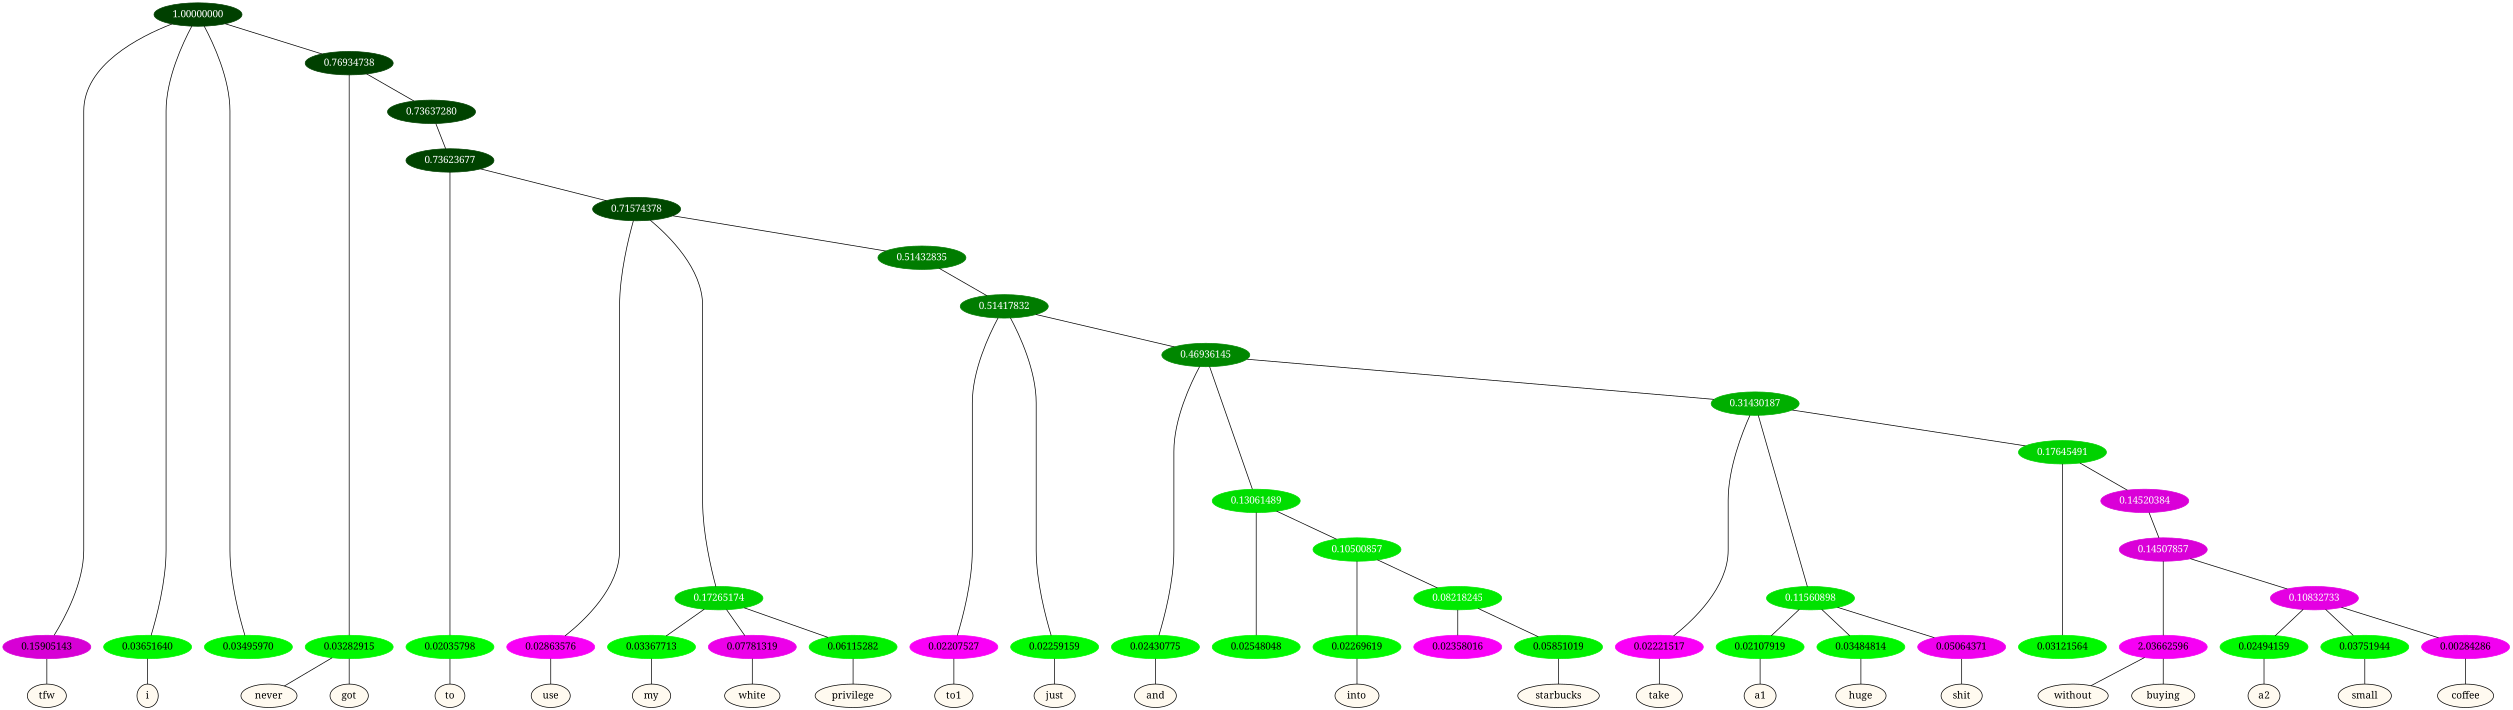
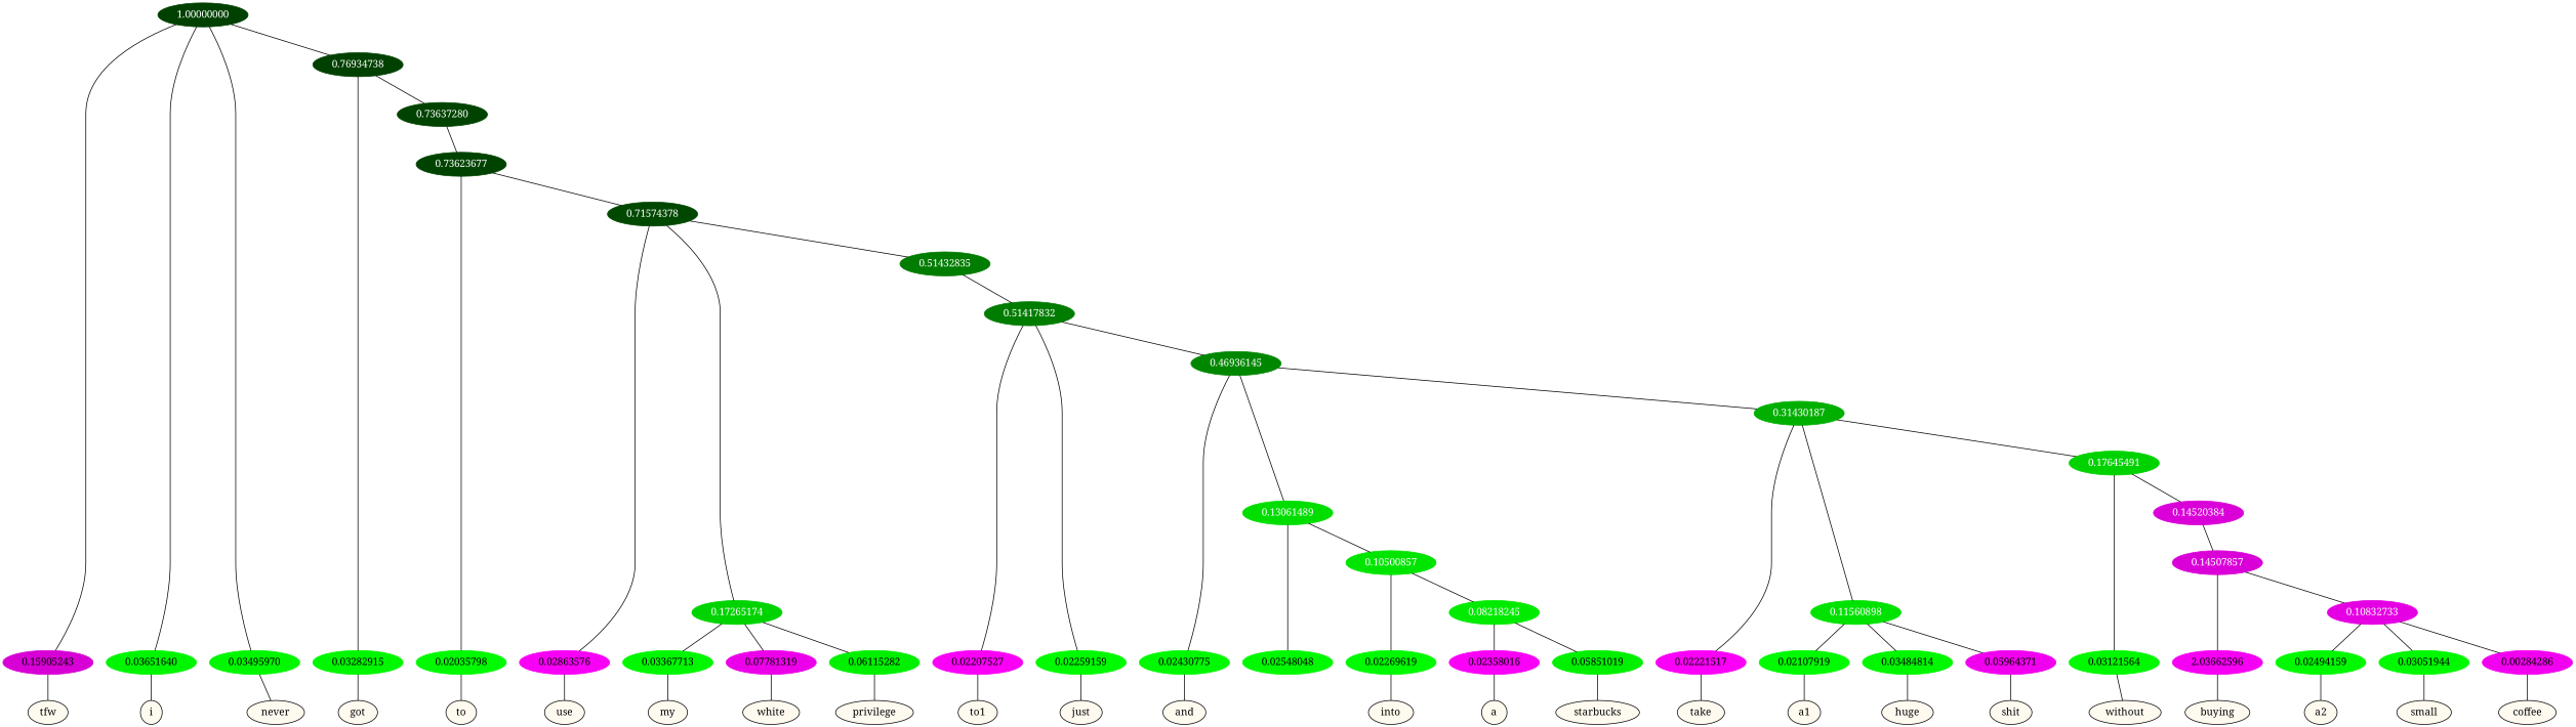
  graph {
    fontname="Noto Serif"
    node [color=black fontname="Noto Serif" format=png nodesep=0.001 ordering=out overlap_scaling=0.01 ranksep=0.001 style=filled fontcolor=black]
    edge [fontname="Noto Serif"]
    n1 [fillcolor=floralwhite height=0.15 label=tfw style="filled,solid" width=0.15 fontcolor=""]
    n2 [fillcolor=floralwhite height=0.15 label=i style="filled,solid" width=0.15 fontcolor=""]
    n3 [fillcolor=floralwhite height=0.15 label=never style="filled,solid" width=0.15 fontcolor=""]
    n4 [fillcolor=floralwhite height=0.15 label=got style="filled,solid" width=0.15 fontcolor=""]
    n5 [fillcolor=floralwhite height=0.15 label=to style="filled,solid" width=0.15 fontcolor=""]
    n6 [fillcolor=floralwhite height=0.15 label=use style="filled,solid" width=0.15 fontcolor=""]
    n7 [fillcolor=floralwhite height=0.15 label=my style="filled,solid" width=0.15 fontcolor=""]
    n8 [fillcolor=floralwhite height=0.15 label=white style="filled,solid" width=0.15 fontcolor=""]
    n9 [fillcolor=floralwhite height=0.15 label=privilege style="filled,solid" width=0.15 fontcolor=""]
    n10 [fillcolor=floralwhite height=0.15 label=to1 style="filled,solid" width=0.15 fontcolor=""]
    n11 [fillcolor=floralwhite height=0.15 label=just style="filled,solid" width=0.15 fontcolor=""]
    n12 [fillcolor=floralwhite height=0.15 label=into style="filled,solid" width=0.15 fontcolor=""]
+   n13 [fillcolor=floralwhite height=0.15 label=a style="filled,solid" width=0.15 fontcolor=""]
    n14 [fillcolor=floralwhite height=0.15 label=starbucks style="filled,solid" width=0.15 fontcolor=""]
    n15 [fillcolor=floralwhite height=0.15 label=and style="filled,solid" width=0.15 fontcolor=""]
    n16 [fillcolor=floralwhite height=0.15 label=take style="filled,solid" width=0.15 fontcolor=""]
    n17 [fillcolor=floralwhite height=0.15 label=a1 style="filled,solid" width=0.15 fontcolor=""]
    n18 [fillcolor=floralwhite height=0.15 label=huge style="filled,solid" width=0.15 fontcolor=""]
    n19 [fillcolor=floralwhite height=0.15 label=shit style="filled,solid" width=0.15 fontcolor=""]
    n20 [fillcolor=floralwhite height=0.15 label=without style="filled,solid" width=0.15 fontcolor=""]
    n21 [fillcolor=floralwhite height=0.15 label=buying style="filled,solid" width=0.15 fontcolor=""]
    n22 [fillcolor=floralwhite height=0.15 label=a2 style="filled,solid" width=0.15 fontcolor=""]
    n23 [fillcolor=floralwhite height=0.15 label=small style="filled,solid" width=0.15 fontcolor=""]
    n24 [fillcolor=floralwhite height=0.15 label=coffee style="filled,solid" width=0.15 fontcolor=""]
-   n25 [color="0.835 1.000 0.841" height=0.15 label=0.15905143 width=0.15]
+   n25 [color="0.835 1.000 0.841" height=0.15 label=0.15905243 width=0.15]
    n26 [color="0.334 1.000 0.963" height=0.15 label=0.03651640 width=0.15]
    n27 [color="0.334 1.000 0.965" height=0.15 label=0.03495970 width=0.15]
    n28 [color="0.334 1.000 0.967" height=0.15 label=0.03282915 width=0.15]
    n29 [color="0.334 1.000 0.980" height=0.15 label=0.02035798 width=0.15]
    n30 [color="0.835 1.000 0.971" height=0.15 label=0.02863576 width=0.15]
    n31 [color="0.334 1.000 0.966" height=0.15 label=0.03367713 width=0.15]
    n32 [color="0.835 1.000 0.922" height=0.15 label=0.07781319 width=0.15]
    n33 [color="0.334 1.000 0.939" height=0.15 label=0.06115282 width=0.15]
    n34 [color="0.835 1.000 0.978" height=0.15 label=0.02207527 width=0.15]
    n35 [color="0.334 1.000 0.977" height=0.15 label=0.02259159 width=0.15]
    n36 [color="0.334 1.000 0.975" height=0.15 label=0.02548048 width=0.15]
    n37 [color="0.334 1.000 0.977" height=0.15 label=0.02269619 width=0.15]
    n38 [color="0.835 1.000 0.976" height=0.15 label=0.02358016 width=0.15]
    n39 [color="0.334 1.000 0.941" height=0.15 label=0.05851019 width=0.15]
    n40 [color="0.334 1.000 0.976" height=0.15 label=0.02430775 width=0.15]
    n41 [color="0.835 1.000 0.978" height=0.15 label=0.02221517 width=0.15]
    n42 [color="0.334 1.000 0.979" height=0.15 label=0.02107919 width=0.15]
    n43 [color="0.334 1.000 0.965" height=0.15 label=0.03484814 width=0.15]
-   n44 [color="0.835 1.000 0.940" height=0.15 label=0.05064371 width=0.15]
+   n44 [color="0.835 1.000 0.940" height=0.15 label=0.05964371 width=0.15]
    n45 [color="0.334 1.000 0.969" height=0.15 label=0.03121564 width=0.15]
    n46 [color="0.835 1.000 0.963" height=0.15 label=2.03662596 width=0.15]
    n47 [color="0.334 1.000 0.975" height=0.15 label=0.02494159 width=0.15]
-   n48 [color="0.334 1.000 0.969" height=0.15 label=0.03751944 width=0.15]
+   n48 [color="0.334 1.000 0.969" height=0.15 label=0.03051944 width=0.15]
    n49 [color="0.835 1.000 0.947" height=0.15 label=0.00284286 width=0.15]
    n50 [color="0.334 1.000 0.250" fontcolor=grey99 height=0.15 label=1.00000000 width=0.15]
    n51 [color="0.334 1.000 0.250" fontcolor=grey99 height=0.15 label=0.76934738 width=0.15]
    n52 [color="0.334 1.000 0.264" fontcolor=grey99 height=0.15 label=0.73637280 width=0.15]
    n53 [color="0.334 1.000 0.264" fontcolor=grey99 height=0.15 label=0.73623677 width=0.15]
    n54 [color="0.334 1.000 0.284" fontcolor=grey99 height=0.15 label=0.71574378 width=0.15]
    n55 [color="0.334 1.000 0.827" fontcolor=grey99 height=0.15 label=0.17265174 width=0.15]
    n56 [color="0.334 1.000 0.486" fontcolor=grey99 height=0.15 label=0.51432835 width=0.15]
    n57 [color="0.334 1.000 0.486" fontcolor=grey99 height=0.15 label=0.51417832 width=0.15]
    n58 [color="0.334 1.000 0.531" fontcolor=grey99 height=0.15 label=0.46936145 width=0.15]
    n59 [color="0.334 1.000 0.869" fontcolor=grey99 height=0.15 label=0.13061489 width=0.15]
    n60 [color="0.334 1.000 0.686" fontcolor=grey99 height=0.15 label=0.31430187 width=0.15]
    n61 [color="0.334 1.000 0.895" fontcolor=grey99 height=0.15 label=0.10500857 width=0.15]
    n62 [color="0.334 1.000 0.884" fontcolor=grey99 height=0.15 label=0.11560898 width=0.15]
    n63 [color="0.334 1.000 0.824" fontcolor=grey99 height=0.15 label=0.17645491 width=0.15]
    n64 [color="0.334 1.000 0.918" fontcolor=grey99 height=0.15 label=0.08218245 width=0.15]
    n65 [color="0.835 1.000 0.855" fontcolor=grey99 height=0.15 label=0.14520384 width=0.15]
    n66 [color="0.835 1.000 0.855" fontcolor=grey99 height=0.15 label=0.14507857 width=0.15]
    n67 [color="0.835 1.000 0.892" fontcolor=grey99 height=0.15 label=0.10832733 width=0.15]
    subgraph sub_1 {
      rank=same
      n1
      n2
      n3
      n4
      n5
      n6
      n7
      n8
      n9
      n10
      n11
      n12
+     n13
      n14
      n15
      n16
      n17
      n18
      n19
      n20
      n21
      n22
      n23
      n24
    }
    subgraph sub_2 {
      rank=same
      n25
      n26
      n27
      n28
      n29
      n30
      n31
      n32
      n33
      n34
      n35
      n36
      n37
      n38
      n39
      n40
      n41
      n42
      n43
      n44
      n45
      n46
      n47
      n48
      n49
    }
    n25 -- n1
    n26 -- n2
-   n28 -- n3
+   n27 -- n3
    n28 -- n4
    n29 -- n5
    n30 -- n6
    n31 -- n7
    n32 -- n8
    n33 -- n9
    n34 -- n10
    n35 -- n11
    n37 -- n12
+   n38 -- n13
    n39 -- n14
    n40 -- n15
    n41 -- n16
    n42 -- n17
    n43 -- n18
    n44 -- n19
-   n46 -- n20
+   n45 -- n20
    n46 -- n21
    n47 -- n22
    n48 -- n23
    n49 -- n24
    n50 -- n25
    n50 -- n26
    n50 -- n27
    n50 -- n51
    n51 -- n28
    n51 -- n52
    n52 -- n53
    n53 -- n29
    n53 -- n54
    n54 -- n30
    n54 -- n55
    n54 -- n56
    n55 -- n31
    n55 -- n32
    n55 -- n33
    n56 -- n57
    n57 -- n34
    n57 -- n35
    n57 -- n58
    n58 -- n40
    n58 -- n59
    n58 -- n60
    n59 -- n36
    n59 -- n61
    n60 -- n41
    n60 -- n62
    n60 -- n63
    n61 -- n37
    n61 -- n64
    n62 -- n42
    n62 -- n43
    n62 -- n44
    n63 -- n45
    n63 -- n65
    n64 -- n38
    n64 -- n39
    n65 -- n66
    n66 -- n46
    n66 -- n67
    n67 -- n47
    n67 -- n48
    n67 -- n49
  }
